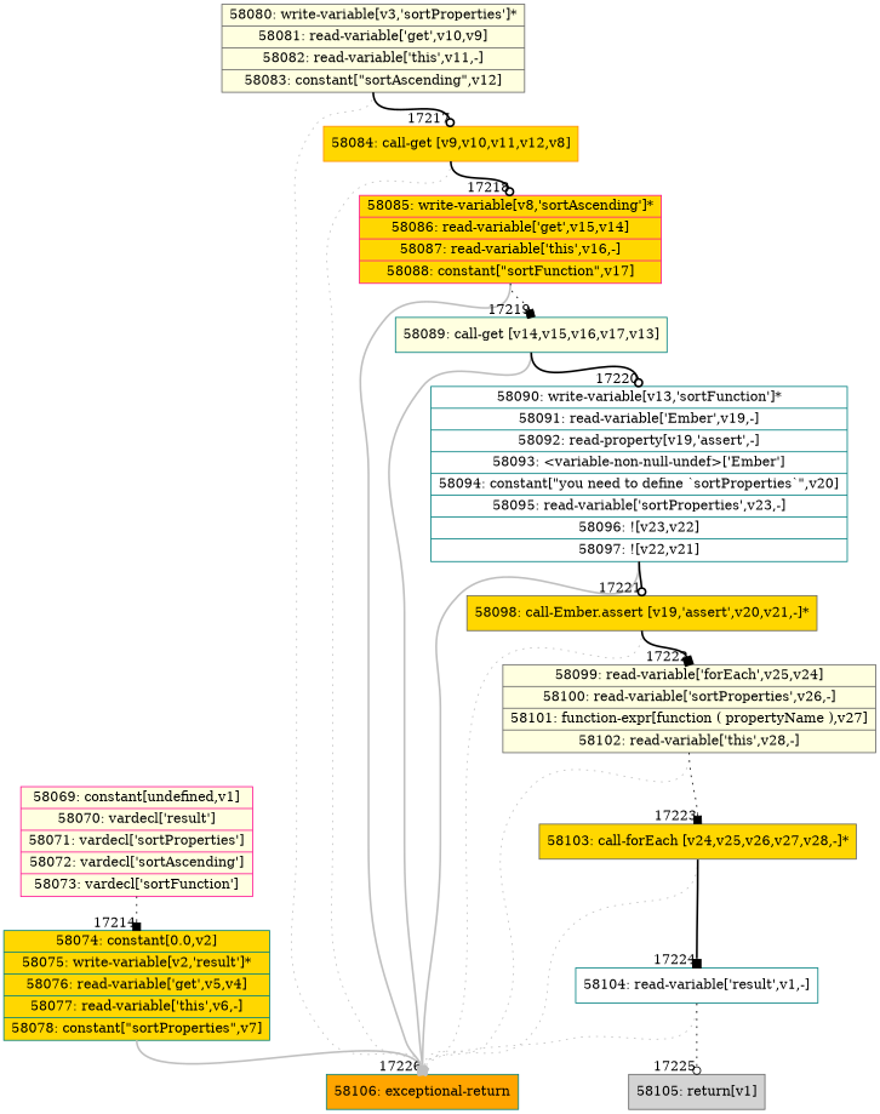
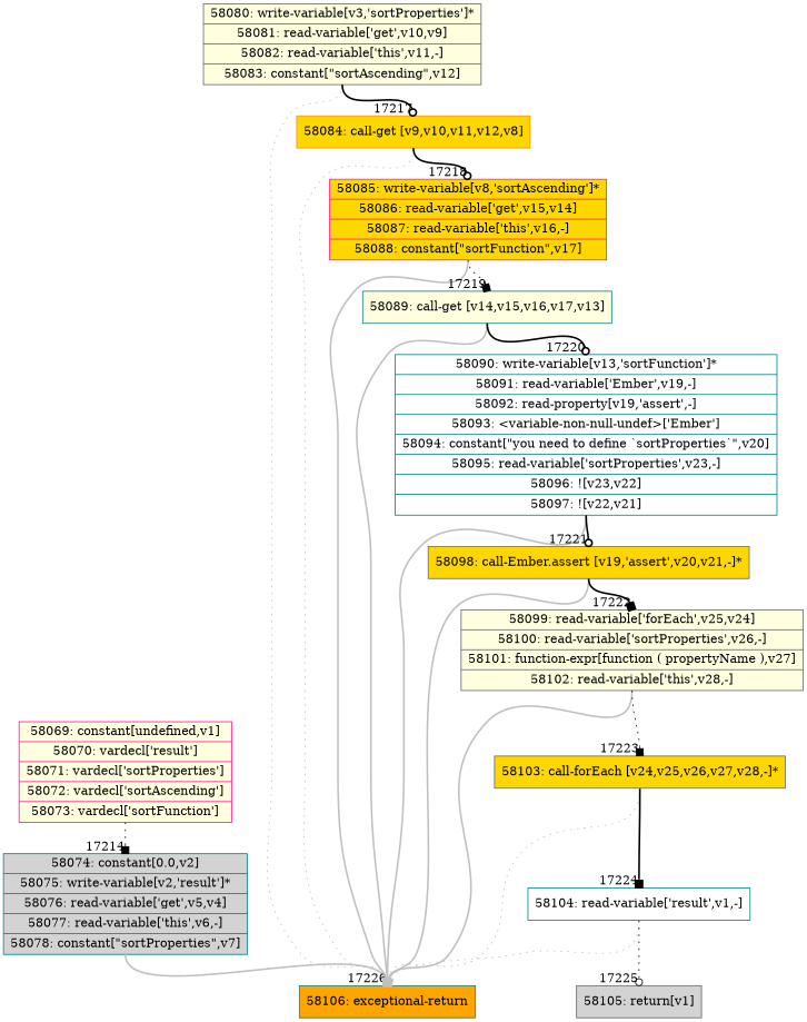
  digraph {
    fontname="DejaVu Serif"
    rankdir=TD
    node [color=teal fillcolor=lightyellow fontname="DejaVu Serif" shape=record style=filled]
    edge [arrowhead=box fontname="DejaVu Serif" headport=n style=bold tailport=s]
    n1 [color=deeppink label="{58069: constant[undefined,v1]|58070: vardecl['result']|58071: vardecl['sortProperties']|58072: vardecl['sortAscending']|58073: vardecl['sortFunction']}"]
-   n2 [fillcolor=gold label="{58074: constant[0.0,v2]|58075: write-variable[v2,'result']*|58076: read-variable['get',v5,v4]|58077: read-variable['this',v6,-]|58078: constant[\"sortProperties\",v7]}"]
+   n2 [fillcolor=lightgrey label="{58074: constant[0.0,v2]|58075: write-variable[v2,'result']*|58076: read-variable['get',v5,v4]|58077: read-variable['this',v6,-]|58078: constant[\"sortProperties\",v7]}"]
    n3 [fillcolor=orange label="{58106: exceptional-return}"]
    n4 [color=gray40 label="{58080: write-variable[v3,'sortProperties']*|58081: read-variable['get',v10,v9]|58082: read-variable['this',v11,-]|58083: constant[\"sortAscending\",v12]}"]
    n5 [color=darkorange fillcolor=gold label="{58084: call-get [v9,v10,v11,v12,v8]}"]
    n6 [color=deeppink fillcolor=gold label="{58085: write-variable[v8,'sortAscending']*|58086: read-variable['get',v15,v14]|58087: read-variable['this',v16,-]|58088: constant[\"sortFunction\",v17]}"]
    n7 [label="{58089: call-get [v14,v15,v16,v17,v13]}"]
    n8 [fillcolor=white label="{58090: write-variable[v13,'sortFunction']*|58091: read-variable['Ember',v19,-]|58092: read-property[v19,'assert',-]|58093: \<variable-non-null-undef\>['Ember']|58094: constant[\"you need to define `sortProperties`\",v20]|58095: read-variable['sortProperties',v23,-]|58096: ![v23,v22]|58097: ![v22,v21]}"]
    n9 [color=gray40 fillcolor=gold label="{58098: call-Ember.assert [v19,'assert',v20,v21,-]*}"]
    n10 [color=gray40 label="{58099: read-variable['forEach',v25,v24]|58100: read-variable['sortProperties',v26,-]|58101: function-expr[function ( propertyName ),v27]|58102: read-variable['this',v28,-]}"]
    n11 [color=gray40 fillcolor=gold label="{58103: call-forEach [v24,v25,v26,v27,v28,-]*}"]
    n12 [fillcolor=white label="{58104: read-variable['result',v1,-]}"]
    n13 [color=gray40 fillcolor=lightgrey label="{58105: return[v1]}"]
    n1 -> n2 [headlabel="      17214" style=dotted]
    n2 -> n3 [arrowhead=odot color=gray headlabel="      17226"]
    n4 -> n3 [arrowhead=odot color=gray style=dotted]
    n4 -> n5 [arrowhead=odot headlabel="      17217"]
    n5 -> n3 [color=gray style=dotted]
    n5 -> n6 [arrowhead=odot headlabel="      17218"]
    n6 -> n3 [color=gray]
    n6 -> n7 [headlabel="      17219" style=dotted]
    n7 -> n3 [color=gray]
    n7 -> n8 [arrowhead=odot headlabel="      17220"]
    n8 -> n3 [color=gray]
    n8 -> n9 [arrowhead=odot headlabel="      17221"]
-   n9 -> n3 [color=gray style=dotted]
+   n9 -> n3 [color=gray]
    n9 -> n10 [headlabel="      17222"]
-   n10 -> n3 [arrowhead=odot color=gray style=dotted]
+   n10 -> n3 [arrowhead=odot color=gray]
    n10 -> n11 [headlabel="      17223" style=dotted]
    n11 -> n3 [color=gray style=dotted]
    n11 -> n12 [headlabel="      17224"]
    n12 -> n3 [color=gray style=dotted]
    n12 -> n13 [arrowhead=odot headlabel="      17225" style=dotted]
  }
